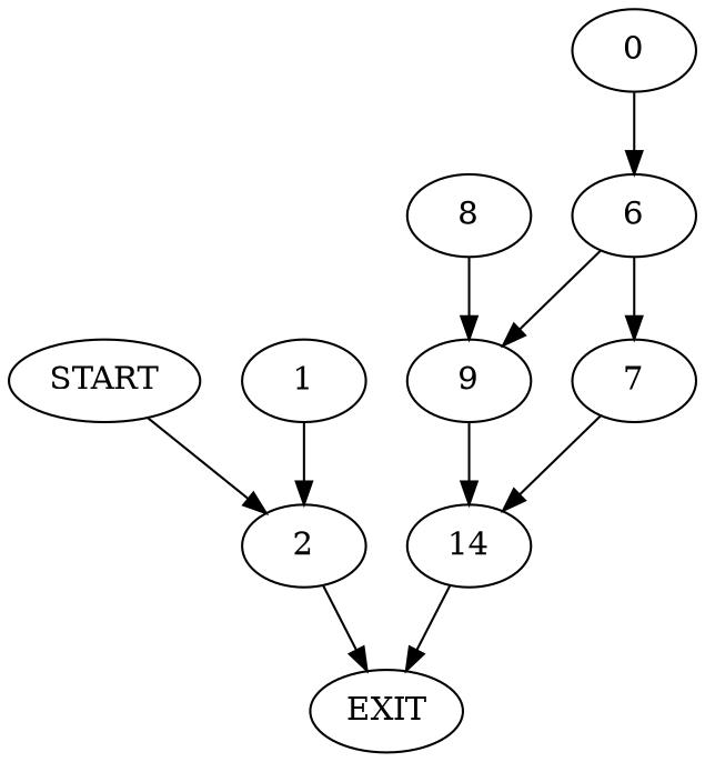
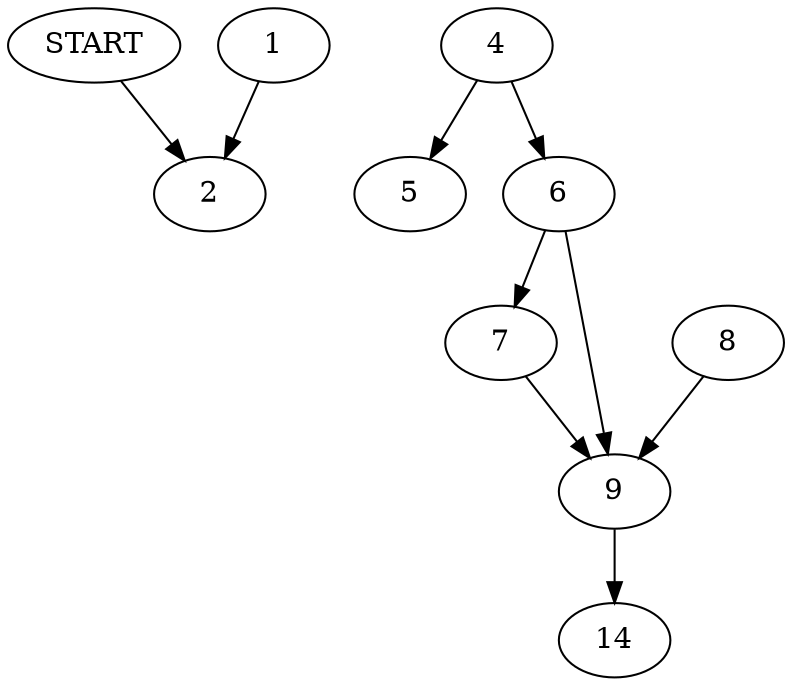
  digraph {
    n1 [label=START]
    2
    1
-   n4 [label=EXIT]
-   4 [label=0]
+   4
+   5
    6
    7
    9
    n10 [label=14]
    8
    n1 -> 2
-   2 -> n4
    1 -> 2
+   4 -> 5
    4 -> 6
    6 -> 7
    6 -> 9
-   7 -> n10
+   7 -> 9
    9 -> n10
-   n10 -> n4
    8 -> 9
  }
